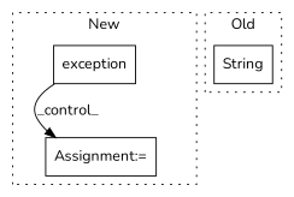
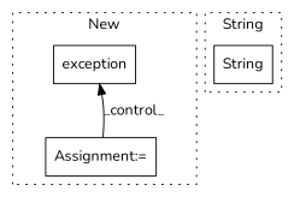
  digraph {
    fontname=Nunito
    node [a=32 shape=box fontname=Nunito]
    n1 [l="10,1" label=exception s="3080,3145"]
    n2 [a=7 l=6 label="Assignment:=" s=1707]
    n3 [l="7,1" label=String s="2563,2572"]
    subgraph cluster_1 {
      label=New
      style=dotted
      n1
      n2
    }
    subgraph cluster_2 {
-     label=Old
+     label=String
      style=dotted
      n3
    }
-   n1 -> n2 [label=_control_ fontname=Nunito]
+   n2 -> n1 [label=_control_ fontname=Nunito]
  }
